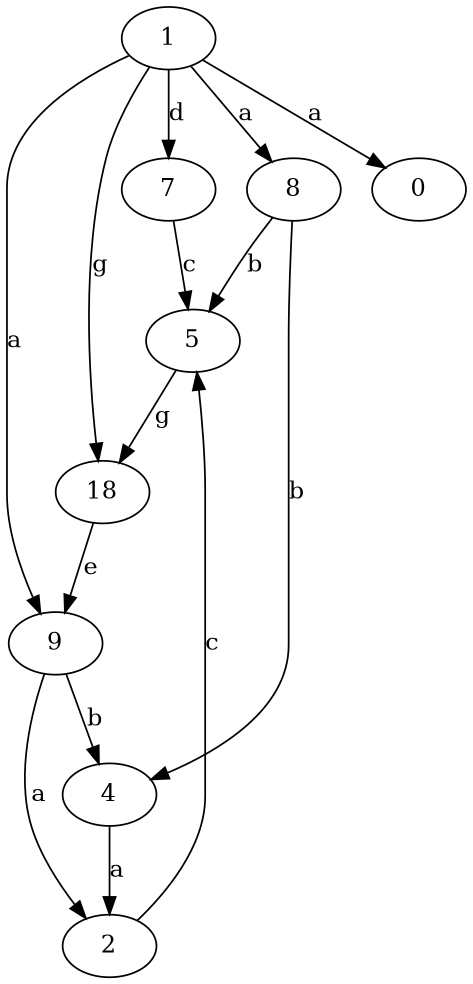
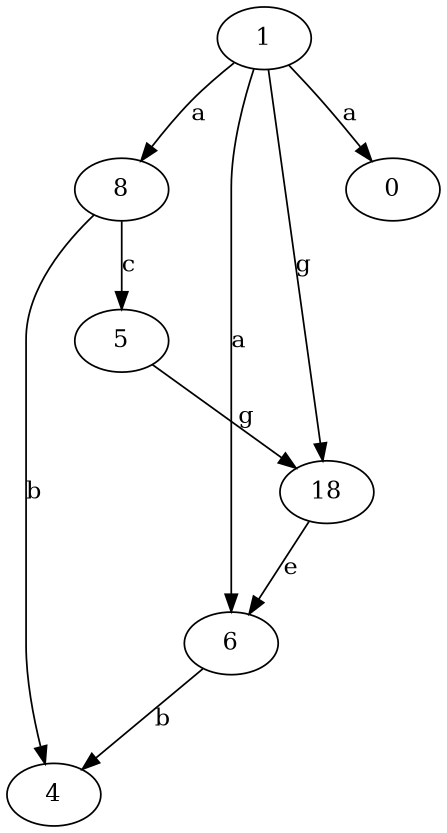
  strict digraph {
    1
-   7
    8
-   9
+   9 [label=6]
    n5 [label=18]
    0
    5
    4
-   2
-   1 -> 7 [label=d]
    1 -> 8 [label=a]
    1 -> 9 [label=a]
    1 -> n5 [label=g]
    1 -> 0 [label=a]
-   7 -> 5 [label=c]
-   8 -> 5 [label=b]
+   8 -> 5 [label=c]
    8 -> 4 [label=b]
    9 -> 4 [label=b]
-   9 -> 2 [label=a]
    n5 -> 9 [label=e]
    5 -> n5 [label=g]
-   4 -> 2 [label=a]
-   2 -> 5 [label=c]
  }
